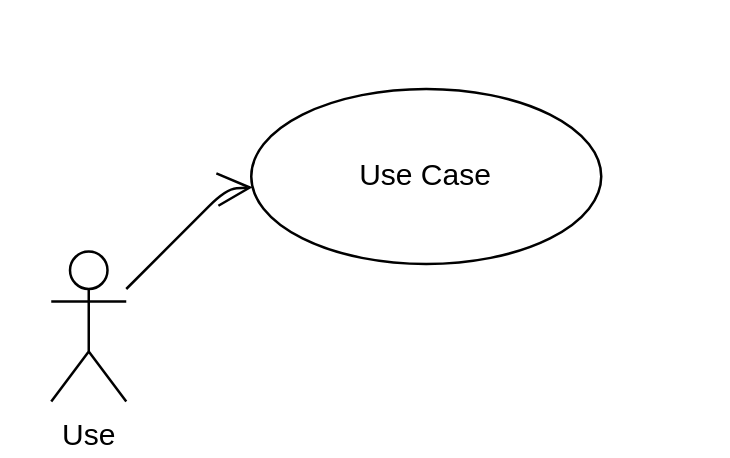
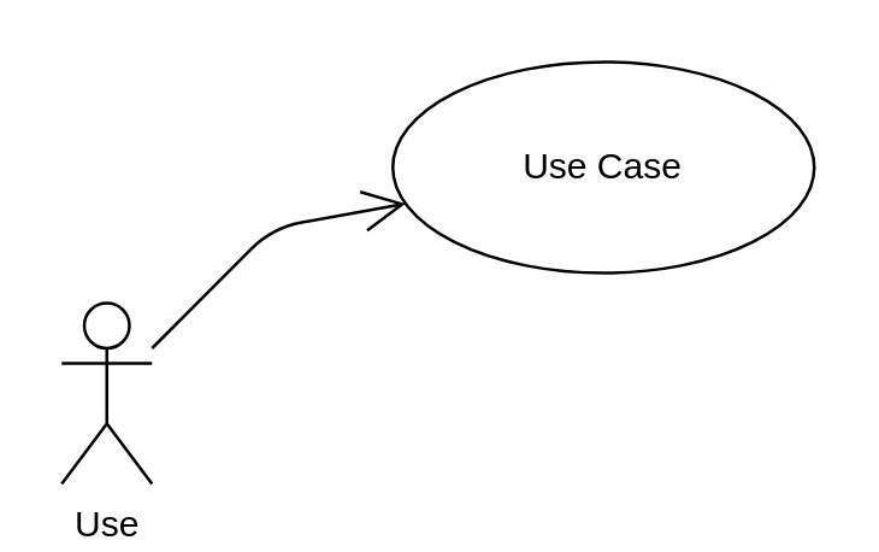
  <mxCell id="0" />
  <mxCell id="1" parent="0" />
  <mxCell id="2" value="Use" style="shape=umlActor;verticalLabelPosition=bottom;labelBackgroundColor=#ffffff;verticalAlign=top;html=1;" parent="1" vertex="1"><mxGeometry x="20" y="100" width="30" height="60" as="geometry" /></mxCell>
- <mxCell id="3" value="Use Case" style="ellipse;whiteSpace=wrap;html=1;" parent="1" vertex="1"><mxGeometry x="100" y="35" width="140" height="70" as="geometry" /></mxCell>
+ <mxCell id="3" value="Use Case" style="ellipse;whiteSpace=wrap;html=1;" parent="1" vertex="1"><mxGeometry x="130" y="20" width="140" height="70" as="geometry" /></mxCell>
  <mxCell id="4" value="" style="endArrow=open;endFill=1;endSize=12;html=1;" parent="1" source="2" target="3" edge="1"><mxGeometry width="160" relative="1" as="geometry"><mxPoint x="90" y="220" as="sourcePoint" /><mxPoint x="250" y="220" as="targetPoint" /><Array as="points"><mxPoint x="90" y="75" /></Array></mxGeometry></mxCell>
